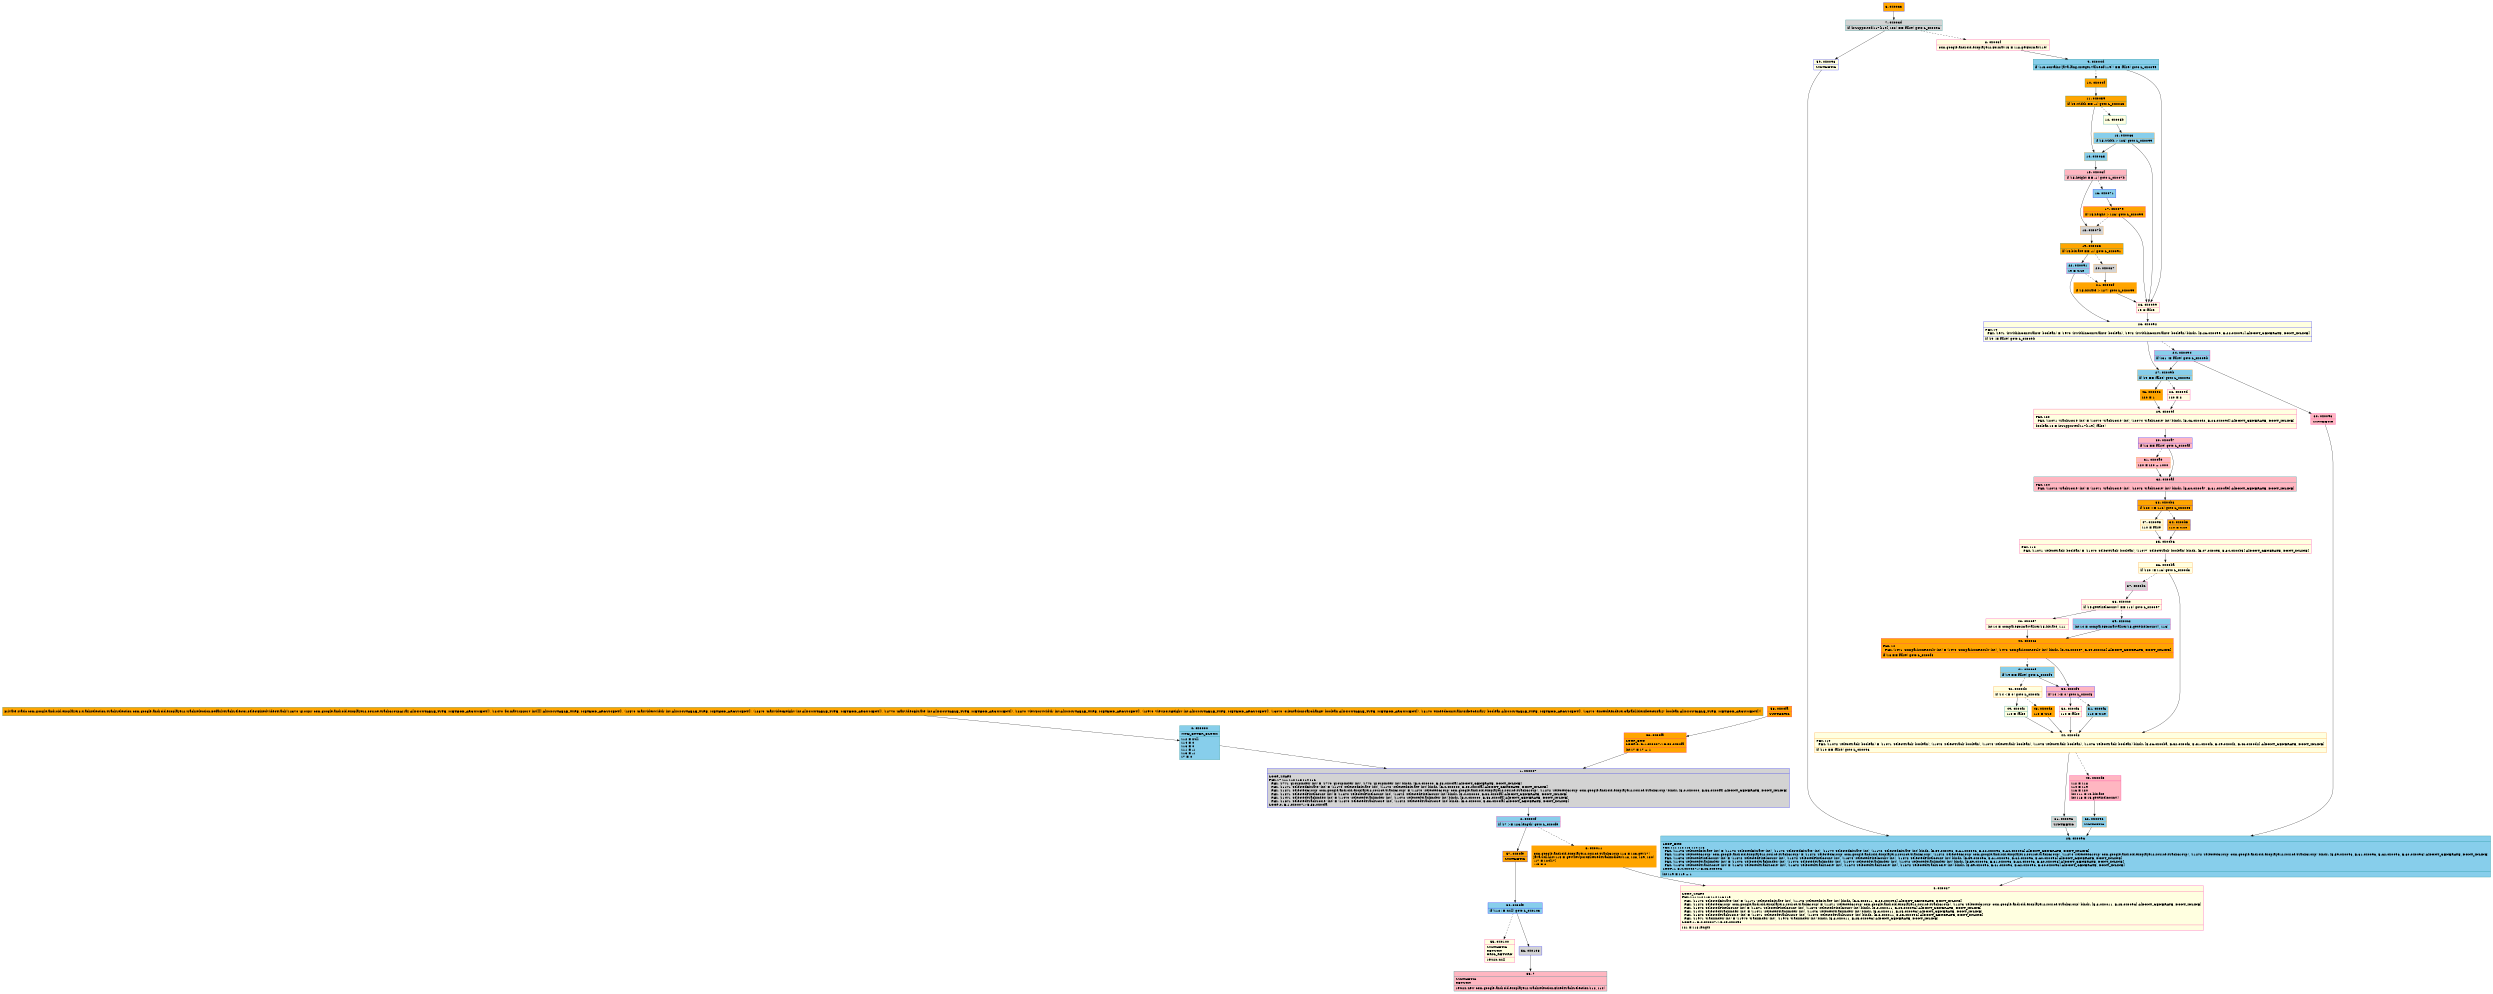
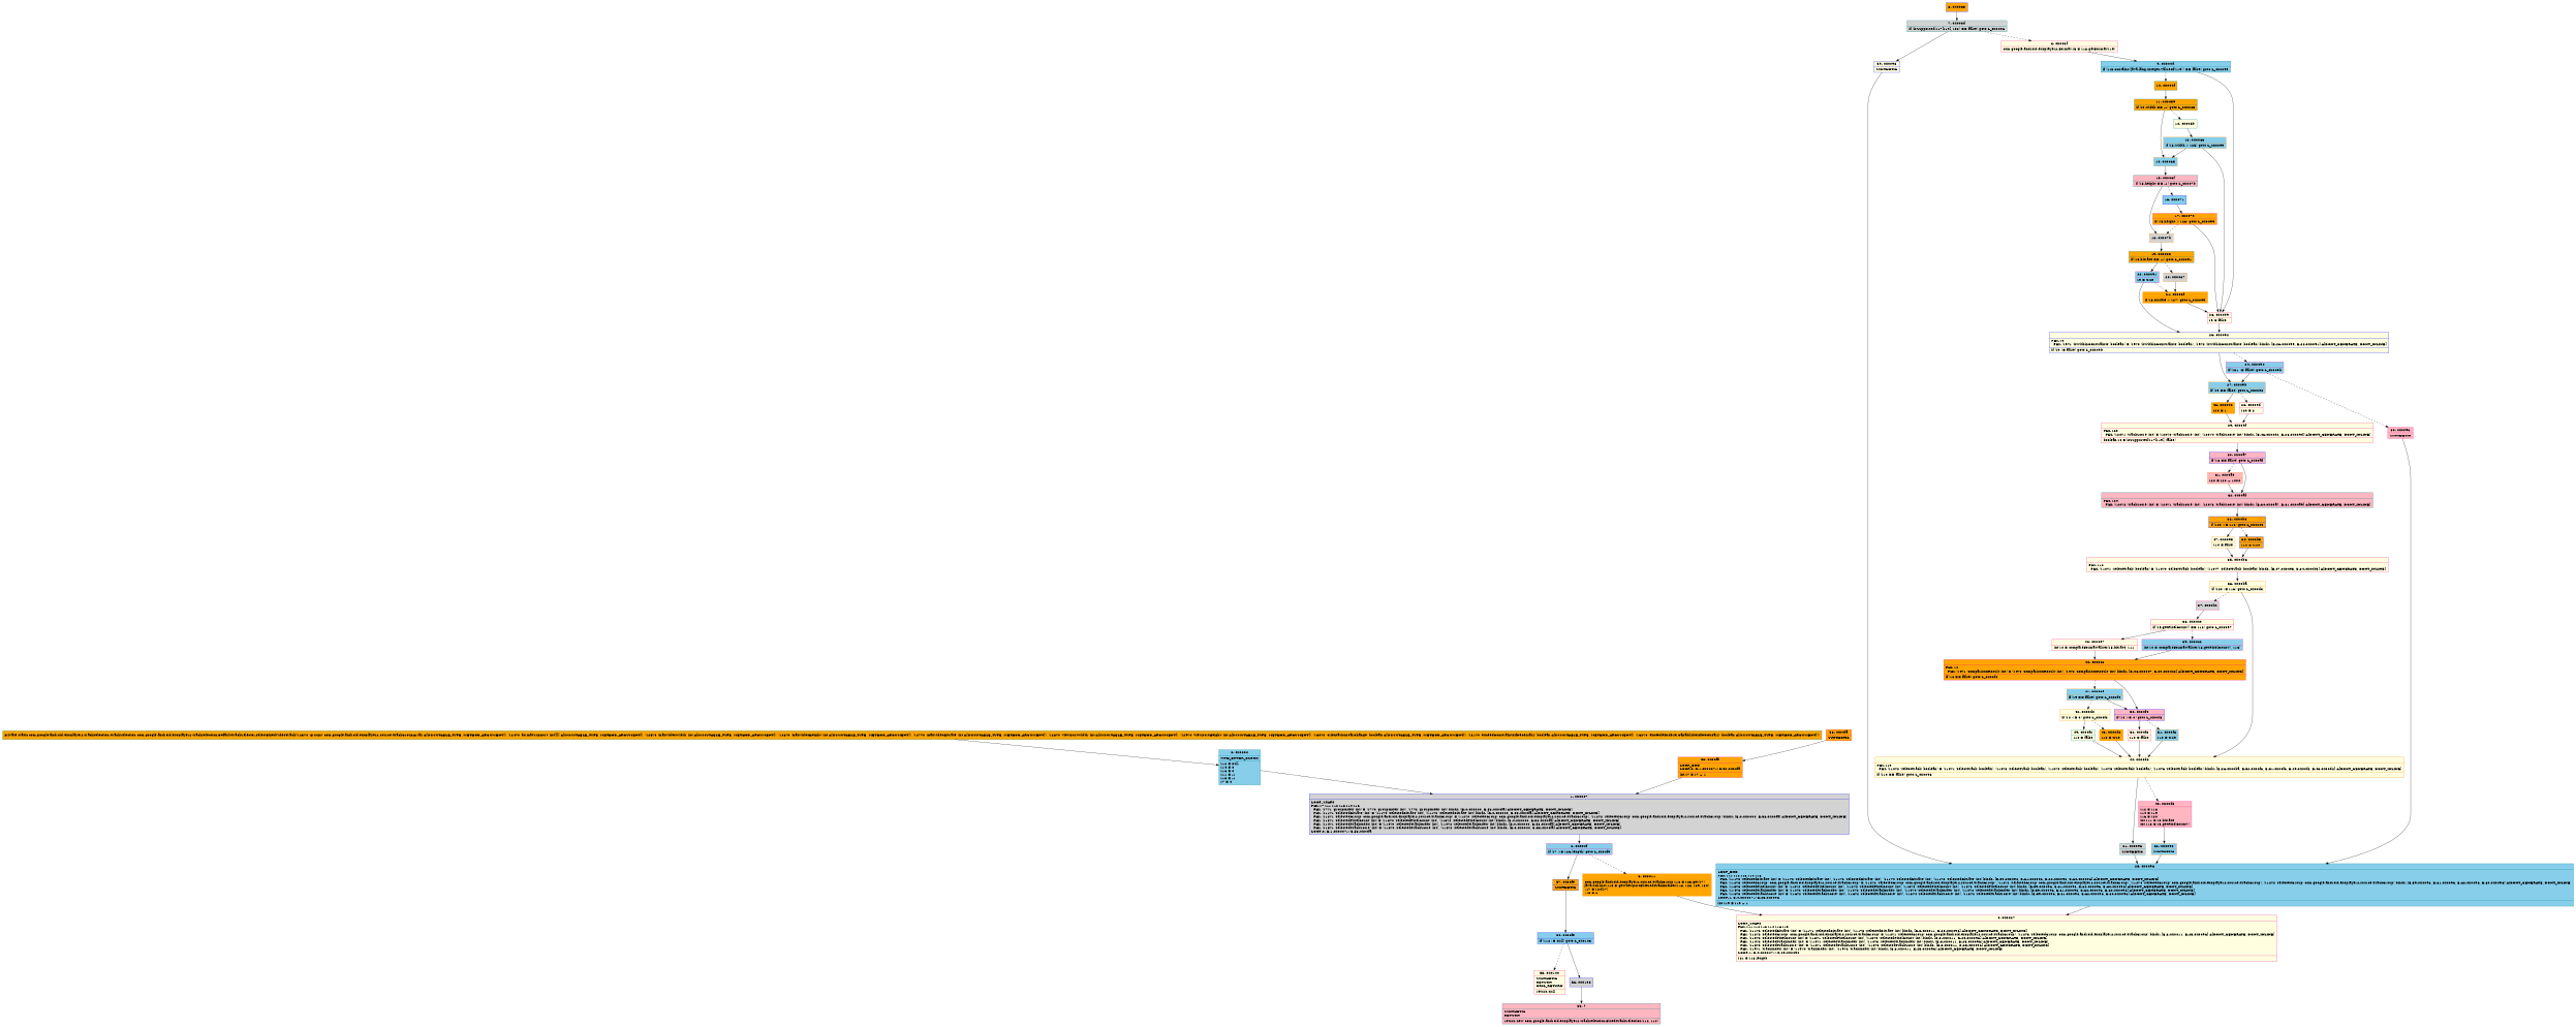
  digraph {
    node [color=deeppink fillcolor=lightyellow shape=record style=filled]
    n1 [color=teal fillcolor=skyblue label="{0\:\ 0x0000|MTH_ENTER_BLOCK\l|r12 = null\lr14 = 0\lr16 = 0\lr11 = \-1\lr13 = \-1\lr7 = 0\l}"]
    n2 [color=blue fillcolor=lightgrey label="{1\:\ 0x0007|LOOP_START\lPHI: r7 r11 r12 r13 r14 r16 \l  PHI: (r7v1 'groupIndex' int) = (r7v0 'groupIndex' int), (r7v2 'groupIndex' int) binds: [B:0:0x0000, B:53:0x00fa] A[DONT_GENERATE, DONT_INLINE]\l  PHI: (r11v1 'selectedBitrate' int) = (r11v0 'selectedBitrate' int), (r11v2 'selectedBitrate' int) binds: [B:0:0x0000, B:53:0x00fa] A[DONT_GENERATE, DONT_INLINE]\l  PHI: (r12v1 'selectedGroup' com.google.android.exoplayer2.source.TrackGroup) = (r12v0 'selectedGroup' com.google.android.exoplayer2.source.TrackGroup), (r12v2 'selectedGroup' com.google.android.exoplayer2.source.TrackGroup) binds: [B:0:0x0000, B:53:0x00fa] A[DONT_GENERATE, DONT_INLINE]\l  PHI: (r13v1 'selectedPixelCount' int) = (r13v0 'selectedPixelCount' int), (r13v2 'selectedPixelCount' int) binds: [B:0:0x0000, B:53:0x00fa] A[DONT_GENERATE, DONT_INLINE]\l  PHI: (r14v1 'selectedTrackIndex' int) = (r14v0 'selectedTrackIndex' int), (r14v2 'selectedTrackIndex' int) binds: [B:0:0x0000, B:53:0x00fa] A[DONT_GENERATE, DONT_INLINE]\l  PHI: (r16v1 'selectedTrackScore' int) = (r16v0 'selectedTrackScore' int), (r16v2 'selectedTrackScore' int) binds: [B:0:0x0000, B:53:0x00fa] A[DONT_GENERATE, DONT_INLINE]\lLOOP:0: B:1:0x0007\-\>B:53:0x00fa\l}"]
    n3 [fillcolor=skyblue label="{2\:\ 0x000f|if (r7 \>= r23.length) goto L_0x00fe\l}"]
    n4 [color=darkorange fillcolor=orange label="{3\:\ 0x0011|com.google.android.exoplayer2.source.TrackGroup r18 = r23.get(r7)\ljava.util.List r15 = getViewportFilteredTrackIndices(r18, r28, r29, r30)\lr17 = r24[r7]\lr19 = 0\l}"]
    n5 [color=blue fillcolor=orange label="{57\:\ 0x00fe|SYNTHETIC\l}"]
    n6 [label="{4\:\ 0x0027|LOOP_START\lPHI: r11 r12 r13 r14 r16 r19 \l  PHI: (r11v2 'selectedBitrate' int) = (r11v1 'selectedBitrate' int), (r11v3 'selectedBitrate' int) binds: [B:3:0x0011, B:25:0x0096] A[DONT_GENERATE, DONT_INLINE]\l  PHI: (r12v2 'selectedGroup' com.google.android.exoplayer2.source.TrackGroup) = (r12v1 'selectedGroup' com.google.android.exoplayer2.source.TrackGroup), (r12v3 'selectedGroup' com.google.android.exoplayer2.source.TrackGroup) binds: [B:3:0x0011, B:25:0x0096] A[DONT_GENERATE, DONT_INLINE]\l  PHI: (r13v2 'selectedPixelCount' int) = (r13v1 'selectedPixelCount' int), (r13v3 'selectedPixelCount' int) binds: [B:3:0x0011, B:25:0x0096] A[DONT_GENERATE, DONT_INLINE]\l  PHI: (r14v2 'selectedTrackIndex' int) = (r14v1 'selectedTrackIndex' int), (r14v3 'selectedTrackIndex' int) binds: [B:3:0x0011, B:25:0x0096] A[DONT_GENERATE, DONT_INLINE]\l  PHI: (r16v2 'selectedTrackScore' int) = (r16v1 'selectedTrackScore' int), (r16v3 'selectedTrackScore' int) binds: [B:3:0x0011, B:25:0x0096] A[DONT_GENERATE, DONT_INLINE]\l  PHI: (r19v1 'trackIndex' int) = (r19v0 'trackIndex' int), (r19v2 'trackIndex' int) binds: [B:3:0x0011, B:25:0x0096] A[DONT_GENERATE, DONT_INLINE]\lLOOP:1: B:4:0x0027\-\>B:25:0x0096\l|r21 = r18.length\l}"]
    n7 [color=blue fillcolor=skyblue label="{54\:\ 0x00fe|if (r12 != null) goto L_0x0103\l}"]
    n8 [color=blue fillcolor=orange label="{6\:\ 0x0033}"]
    n9 [color=teal fillcolor=lightgrey label="{7\:\ 0x003d|if (isSupported(r17[r19], r32) == false) goto L_0x0096\l}"]
    n10 [fillcolor=orange label="{58\:\ 0x00fa|SYNTHETIC\l}"]
    n11 [fillcolor=orange label="{53\:\ 0x00fa|LOOP_END\lLOOP:0: B:1:0x0007\-\>B:53:0x00fa\l|int r7 = r7 + 1\l}"]
    n12 [label="{8\:\ 0x003f|com.google.android.exoplayer2.Format r5 = r18.getFormat(r19)\l}"]
    n13 [color=blue label="{59\:\ 0x0096|SYNTHETIC\l}"]
    n14 [color=teal fillcolor=skyblue label="{9\:\ 0x004d|if (r15.contains(java.lang.Integer.valueOf(r19)) == false) goto L_0x0099\l}"]
    n15 [color=teal fillcolor=skyblue label="{25\:\ 0x0096|LOOP_END\lPHI: r11 r12 r13 r14 r16 \l  PHI: (r11v3 'selectedBitrate' int) = (r11v2 'selectedBitrate' int), (r11v2 'selectedBitrate' int), (r11v4 'selectedBitrate' int), (r11v2 'selectedBitrate' int) binds: [B:59:0x0096, B:61:0x0096, B:62:0x0096, B:60:0x0096] A[DONT_GENERATE, DONT_INLINE]\l  PHI: (r12v3 'selectedGroup' com.google.android.exoplayer2.source.TrackGroup) = (r12v2 'selectedGroup' com.google.android.exoplayer2.source.TrackGroup), (r12v2 'selectedGroup' com.google.android.exoplayer2.source.TrackGroup), (r12v4 'selectedGroup' com.google.android.exoplayer2.source.TrackGroup), (r12v2 'selectedGroup' com.google.android.exoplayer2.source.TrackGroup) binds: [B:59:0x0096, B:61:0x0096, B:62:0x0096, B:60:0x0096] A[DONT_GENERATE, DONT_INLINE]\l  PHI: (r13v3 'selectedPixelCount' int) = (r13v2 'selectedPixelCount' int), (r13v2 'selectedPixelCount' int), (r13v4 'selectedPixelCount' int), (r13v2 'selectedPixelCount' int) binds: [B:59:0x0096, B:61:0x0096, B:62:0x0096, B:60:0x0096] A[DONT_GENERATE, DONT_INLINE]\l  PHI: (r14v3 'selectedTrackIndex' int) = (r14v2 'selectedTrackIndex' int), (r14v2 'selectedTrackIndex' int), (r14v4 'selectedTrackIndex' int), (r14v2 'selectedTrackIndex' int) binds: [B:59:0x0096, B:61:0x0096, B:62:0x0096, B:60:0x0096] A[DONT_GENERATE, DONT_INLINE]\l  PHI: (r16v3 'selectedTrackScore' int) = (r16v2 'selectedTrackScore' int), (r16v2 'selectedTrackScore' int), (r16v4 'selectedTrackScore' int), (r16v2 'selectedTrackScore' int) binds: [B:59:0x0096, B:61:0x0096, B:62:0x0096, B:60:0x0096] A[DONT_GENERATE, DONT_INLINE]\lLOOP:1: B:4:0x0027\-\>B:25:0x0096\l|int r19 = r19 + 1\l}"]
    n16 [color=teal fillcolor=orange label="{10\:\ 0x004f}"]
    n17 [label="{26\:\ 0x0099|r9 = false\l}"]
    n18 [color=teal fillcolor=orange label="{11\:\ 0x0059|if (r5.width == \-1) goto L_0x0065\l}"]
    n19 [color=blue label="{23\:\ 0x0092|PHI: r9 \l  PHI: (r9v1 'isWithinConstraints' boolean) = (r9v0 'isWithinConstraints' boolean), (r9v2 'isWithinConstraints' boolean) binds: [B:26:0x0099, B:22:0x0091] A[DONT_GENERATE, DONT_INLINE]\l|if (r9 != false) goto L_0x009b\l}"]
    n20 [color=teal label="{12\:\ 0x005b}"]
    n21 [color=darkorange fillcolor=skyblue label="{14\:\ 0x0065}"]
    n22 [color=darkorange fillcolor=skyblue label="{13\:\ 0x0063|if (r5.width \> r25) goto L_0x0099\l}"]
    n23 [color=teal fillcolor=lightpink label="{15\:\ 0x006f|if (r5.height == \-1) goto L_0x007b\l}"]
    n24 [color=blue fillcolor=skyblue label="{16\:\ 0x0071}"]
    n25 [color=darkorange fillcolor=lightgrey label="{18\:\ 0x007b}"]
    n26 [fillcolor=orange label="{17\:\ 0x0079|if (r5.height \> r26) goto L_0x0099\l}"]
    n27 [color=teal fillcolor=orange label="{19\:\ 0x0085|if (r5.bitrate == \-1) goto L_0x0091\l}"]
    n28 [color=darkorange fillcolor=lightgrey label="{20\:\ 0x0087}"]
    n29 [fillcolor=skyblue label="{22\:\ 0x0091|r9 = true\l}"]
    n30 [color=darkorange fillcolor=orange label="{21\:\ 0x008f|if (r5.bitrate \> r27) goto L_0x0099\l}"]
    n31 [fillcolor=skyblue label="{24\:\ 0x0094|if (r31 != false) goto L_0x009b\l}"]
    n32 [color=darkorange fillcolor=skyblue label="{27\:\ 0x009b|if (r9 == false) goto L_0x00e2\l}"]
    n33 [fillcolor=lightpink label="{60\:\ 0x0096|SYNTHETIC\l}"]
    n34 [label="{28\:\ 0x009d|r20 = 2\l}"]
    n35 [color=darkorange fillcolor=orange label="{46\:\ 0x00e2|r20 = 1\l}"]
    n36 [label="{29\:\ 0x009f|PHI: r20 \l  PHI: (r20v1 'trackScore' int) = (r20v0 'trackScore' int), (r20v4 'trackScore' int) binds: [B:46:0x00e2, B:28:0x009d] A[DONT_GENERATE, DONT_INLINE]\l|boolean r8 = isSupported(r17[r19], false)\l}"]
    n37 [color=blue fillcolor=lightpink label="{30\:\ 0x00a7|if (r8 == false) goto L_0x00af\l}"]
    n38 [color=darkorange fillcolor=lightpink label="{31\:\ 0x00a9|r20 = r20 + 1000\l}"]
    n39 [color=teal fillcolor=lightpink label="{32\:\ 0x00af|PHI: r20 \l  PHI: (r20v2 'trackScore' int) = (r20v1 'trackScore' int), (r20v3 'trackScore' int) binds: [B:30:0x00a7, B:31:0x00a9] A[DONT_GENERATE, DONT_INLINE]\l}"]
    n40 [color=blue fillcolor=orange label="{33\:\ 0x00b3|if (r20 \<= r16) goto L_0x00e5\l}"]
    n41 [color=blue fillcolor=orange label="{34\:\ 0x00b5|r10 = true\l}"]
    n42 [color=darkorange label="{47\:\ 0x00e5|r10 = false\l}"]
    n43 [label="{35\:\ 0x00b6|PHI: r10 \l  PHI: (r10v1 'selectTrack' boolean) = (r10v0 'selectTrack' boolean), (r10v7 'selectTrack' boolean) binds: [B:47:0x00e5, B:34:0x00b5] A[DONT_GENERATE, DONT_INLINE]\l}"]
    n44 [color=darkorange label="{36\:\ 0x00ba|if (r20 != r16) goto L_0x00d3\l}"]
    n45 [fillcolor=lightgrey label="{37\:\ 0x00bc}"]
    n46 [color=darkorange label="{44\:\ 0x00d3|PHI: r10 \l  PHI: (r10v2 'selectTrack' boolean) = (r10v1 'selectTrack' boolean), (r10v3 'selectTrack' boolean), (r10v4 'selectTrack' boolean), (r10v5 'selectTrack' boolean), (r10v6 'selectTrack' boolean) binds: [B:36:0x00ba, B:52:0x00f8, B:51:0x00f6, B:49:0x00f2, B:43:0x00d2] A[DONT_GENERATE, DONT_INLINE]\l|if (r10 == false) goto L_0x0096\l}"]
    n47 [label="{38\:\ 0x00c0|if (r5.getPixelCount() == r13) goto L_0x00e7\l}"]
    n48 [fillcolor=lightpink label="{45\:\ 0x00d5|r12 = r18\lr14 = r19\lr16 = r20\lint r11 = r5.bitrate\lint r13 = r5.getPixelCount()\l}"]
    n49 [color=teal fillcolor=lightgrey label="{61\:\ 0x0096|SYNTHETIC\l}"]
    n50 [fillcolor=skyblue label="{39\:\ 0x00c2|int r4 = compareFormatValues(r5.getPixelCount(), r13)\l}"]
    n51 [label="{48\:\ 0x00e7|int r4 = compareFormatValues(r5.bitrate, r11)\l}"]
    n52 [fillcolor=orange label="{40\:\ 0x00cc|PHI: r4 \l  PHI: (r4v1 'comparisonResult' int) = (r4v0 'comparisonResult' int), (r4v2 'comparisonResult' int) binds: [B:48:0x00e7, B:39:0x00c2] A[DONT_GENERATE, DONT_INLINE]\l|if (r8 == false) goto L_0x00f4\l}"]
    n53 [color=darkorange fillcolor=skyblue label="{41\:\ 0x00ce|if (r9 == false) goto L_0x00f4\l}"]
    n54 [color=blue fillcolor=lightpink label="{50\:\ 0x00f4|if (r4 \>= 0) goto L_0x00f8\l}"]
    n55 [color=darkorange label="{42\:\ 0x00d0|if (r4 \<= 0) goto L_0x00f2\l}"]
    n56 [color=darkorange fillcolor=skyblue label="{51\:\ 0x00f6|r10 = true\l}"]
    n57 [label="{52\:\ 0x00f8|r10 = false\l}"]
    n58 [color=darkorange fillcolor=orange label="{43\:\ 0x00d2|r10 = true\l}"]
    n59 [color=teal label="{49\:\ 0x00f2|r10 = false\l}"]
    n60 [color=darkorange fillcolor=skyblue label="{62\:\ 0x0096|SYNTHETIC\l}"]
    n61 [label="{55\:\ 0x0100|SYNTHETIC\lRETURN\lORIG_RETURN\l|return null\l}"]
    n62 [color=blue fillcolor=lightgrey label="{56\:\ 0x0103}"]
    n63 [color=teal fillcolor=lightpink label="{63\:\ ?|SYNTHETIC\lRETURN\l|return new com.google.android.exoplayer2.trackselection.FixedTrackSelection(r12, r14)\l}"]
    n64 [color=teal fillcolor=orange label="{private static com.google.android.exoplayer2.trackselection.TrackSelection com.google.android.exoplayer2.trackselection.DefaultTrackSelector.selectFixedVideoTrack((r23v0 'groups' com.google.android.exoplayer2.source.TrackGroupArray A[IMMUTABLE_TYPE, METHOD_ARGUMENT]), (r24v0 'formatSupport' int[][] A[IMMUTABLE_TYPE, METHOD_ARGUMENT]), (r25v0 'maxVideoWidth' int A[IMMUTABLE_TYPE, METHOD_ARGUMENT]), (r26v0 'maxVideoHeight' int A[IMMUTABLE_TYPE, METHOD_ARGUMENT]), (r27v0 'maxVideoBitrate' int A[IMMUTABLE_TYPE, METHOD_ARGUMENT]), (r28v0 'viewportWidth' int A[IMMUTABLE_TYPE, METHOD_ARGUMENT]), (r29v0 'viewportHeight' int A[IMMUTABLE_TYPE, METHOD_ARGUMENT]), (r30v0 'orientationMayChange' boolean A[IMMUTABLE_TYPE, METHOD_ARGUMENT]), (r31v0 'exceedConstraintsIfNecessary' boolean A[IMMUTABLE_TYPE, METHOD_ARGUMENT]), (r32v0 'exceedRendererCapabilitiesIfNecessary' boolean A[IMMUTABLE_TYPE, METHOD_ARGUMENT])) }"]
    n1 -> n2
    n2 -> n3
    n3 -> n4 [style=dashed]
    n3 -> n5
    n4 -> n6
    n5 -> n7
    n7 -> n61 [style=dashed]
    n7 -> n62
    n8 -> n9
    n9 -> n12 [style=dashed]
    n9 -> n13
    n10 -> n11
    n11 -> n2
    n12 -> n14
    n13 -> n15
    n14 -> n16 [style=dashed]
    n14 -> n17
    n15 -> n6
    n16 -> n18
    n17 -> n19
    n18 -> n20 [style=dashed]
    n18 -> n21
    n19 -> n31 [style=dashed]
    n19 -> n32
    n20 -> n22
    n21 -> n23
    n22 -> n17
    n22 -> n21 [style=solid]
    n23 -> n24 [style=dashed]
    n23 -> n25
    n24 -> n26
    n25 -> n27
    n26 -> n17
    n26 -> n25 [style=dashed]
    n27 -> n28 [style=dashed]
    n27 -> n29
    n28 -> n30
    n29 -> n19
    n29 -> n30 [style=dashed]
    n30 -> n17
    n31 -> n32
-   n31 -> n33 [style=solid]
+   n31 -> n33 [style=dashed]
    n32 -> n34 [style=dashed]
    n32 -> n35
    n33 -> n15
    n34 -> n36
    n35 -> n36
    n36 -> n37
    n37 -> n38 [style=dashed]
    n37 -> n39
    n38 -> n39
    n39 -> n40
    n40 -> n41 [style=dashed]
    n40 -> n42
    n41 -> n43
    n42 -> n43
    n43 -> n44
    n44 -> n45 [style=dashed]
    n44 -> n46
    n45 -> n47
    n46 -> n48 [style=dashed]
    n46 -> n49
    n47 -> n50 [style=dashed]
    n47 -> n51
    n48 -> n60
    n49 -> n15
    n50 -> n52
    n51 -> n52
    n52 -> n53 [style=dashed]
    n52 -> n54
    n53 -> n54
    n53 -> n55 [style=dashed]
    n54 -> n56 [style=dashed]
    n54 -> n57
    n55 -> n58 [style=dashed]
    n55 -> n59
    n56 -> n46
    n57 -> n46
    n58 -> n46
    n59 -> n46
    n60 -> n15
    n62 -> n63
    n64 -> n1
  }
